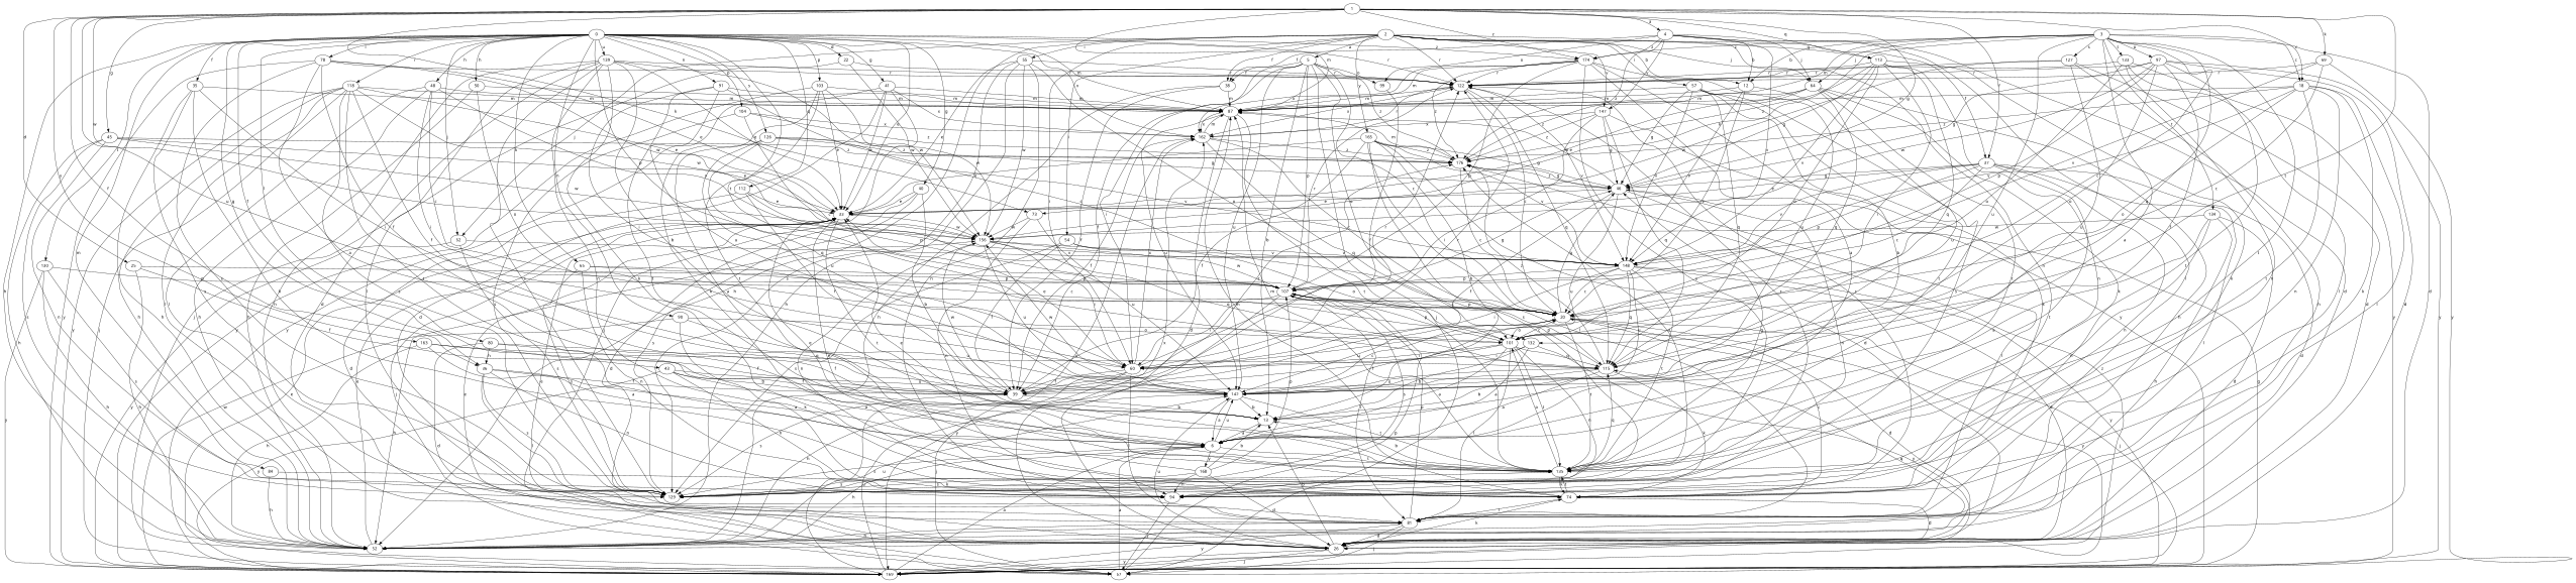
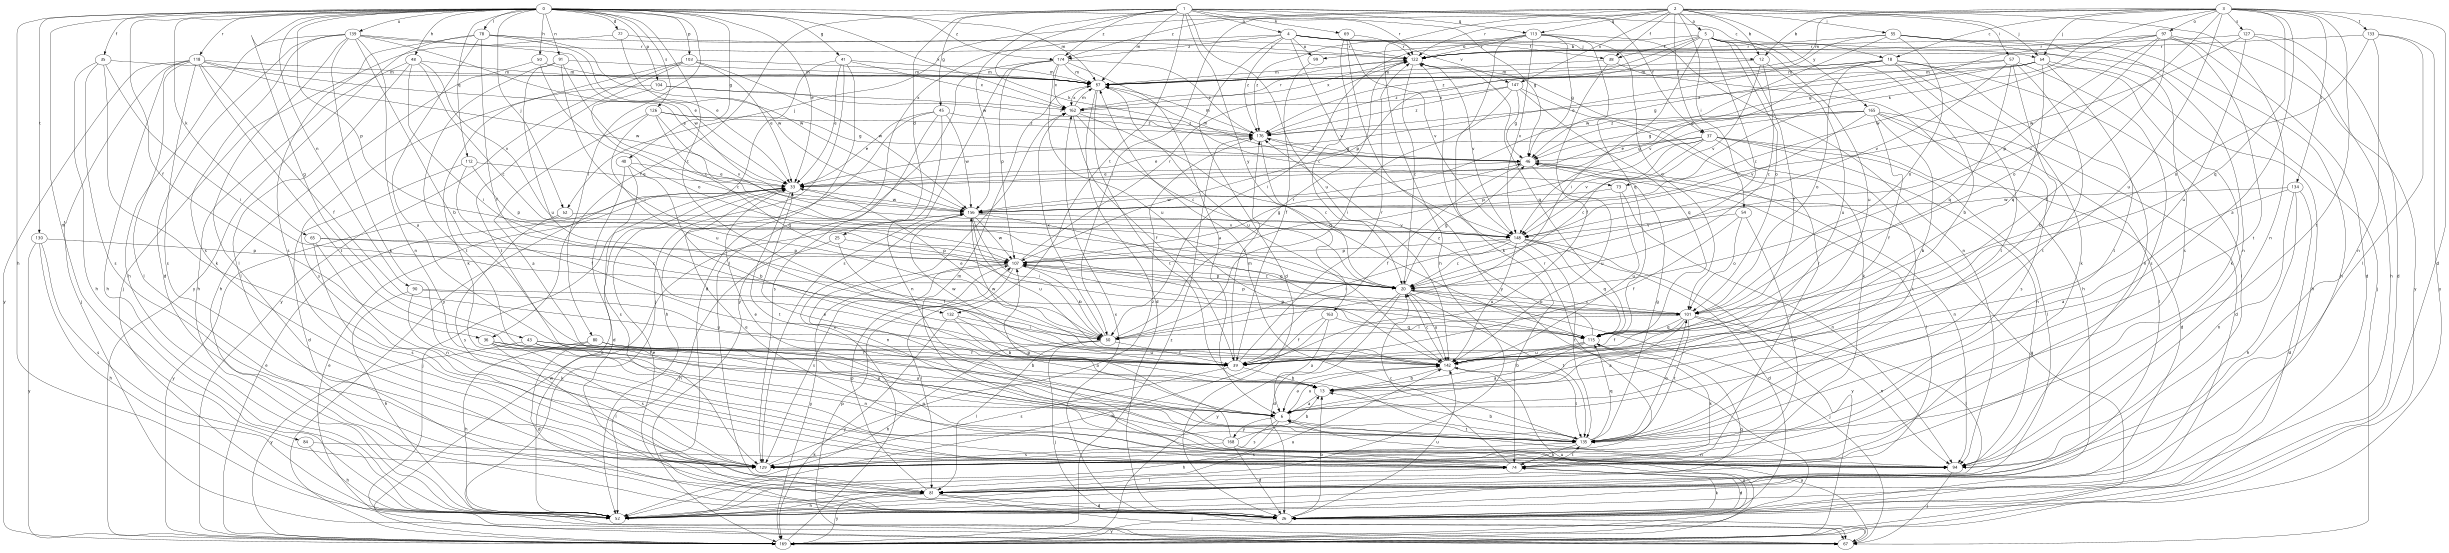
  strict digraph {
    fontname="Noto Sans"
    node [fontname="Noto Sans"]
    edge [fontname="Noto Sans"]
    0
    22
    33
    35
    36
    40
    41
    43
    48
    50
    52
    62
    n13 [label=65]
    78
    80
    84
    87
    90
    91
    103
    104
    107
    112
    118
    122
    126
    130
    132
    139
    162
    174
    156
    67
    135
    60
    129
    74
    94
    6
    81
    39
    26
    13
    169
    142
    20
    148
    101
    115
    176
    46
    1
    4
    18
    25
    37
    45
    69
    73
    113
    163
    12
    38
    64
    147
    99
    2
    5
    54
    55
    57
    165
    3
    97
    127
    133
    134
    168
    0 -> 22 [label=d]
    0 -> 33 [label=e]
    0 -> 35 [label=f]
    0 -> 36 [label=f]
    0 -> 40 [label=g]
    0 -> 41 [label=g]
    0 -> 43 [label=g]
    0 -> 48 [label=h]
    0 -> 50 [label=h]
    0 -> 52 [label=h]
    0 -> 62 [label=j]
    0 -> n13 [label=k]
    0 -> 78 [label=l]
    0 -> 80 [label=l]
    0 -> 84 [label=m]
    0 -> 87 [label=m]
    0 -> 90 [label=n]
    0 -> 91 [label=n]
    0 -> 103 [label=p]
    0 -> 104 [label=p]
    0 -> 107 [label=p]
    0 -> 112 [label=q]
    0 -> 118 [label=r]
    0 -> 122 [label=r]
    0 -> 126 [label=s]
    0 -> 130 [label=t]
    0 -> 132 [label=t]
    0 -> 139 [label=u]
    0 -> 162 [label=x]
    0 -> 174 [label=z]
    22 -> 122 [label=r]
    22 -> 156 [label=w]
    22 -> 67 [label=j]
    33 -> 156 [label=w]
    33 -> 67 [label=j]
    33 -> 135 [label=t]
    35 -> 52 [label=h]
    35 -> 87 [label=m]
    35 -> 60 [label=i]
    35 -> 129 [label=s]
    35 -> 74 [label=k]
    36 -> 129 [label=s]
    36 -> 94 [label=n]
    36 -> 6 [label=a]
    36 -> 81 [label=l]
    36 -> 39 [label=f]
    40 -> 33 [label=e]
    40 -> 129 [label=s]
    40 -> 26 [label=d]
    40 -> 13 [label=b]
    41 -> 33 [label=e]
    41 -> 87 [label=m]
    41 -> 162 [label=x]
    41 -> 67 [label=j]
    41 -> 26 [label=d]
    41 -> 169 [label=y]
    43 -> 94 [label=n]
    43 -> 6 [label=a]
    43 -> 39 [label=f]
    43 -> 169 [label=y]
    43 -> 142 [label=u]
    48 -> 52 [label=h]
    48 -> 87 [label=m]
    48 -> 60 [label=i]
    48 -> 81 [label=l]
    48 -> 20 [label=c]
    48 -> 148 [label=v]
    50 -> 52 [label=h]
    50 -> 87 [label=m]
    50 -> 101 [label=o]
    52 -> 33 [label=e]
    52 -> 142 [label=u]
    52 -> 115 [label=q]
    62 -> 129 [label=s]
    62 -> 169 [label=y]
    62 -> 148 [label=v]
    n13 -> 107 [label=p]
    n13 -> 129 [label=s]
    n13 -> 94 [label=n]
    n13 -> 20 [label=c]
    78 -> 33 [label=e]
    78 -> 122 [label=r]
    78 -> 156 [label=w]
    78 -> 129 [label=s]
    78 -> 6 [label=a]
    78 -> 39 [label=f]
    78 -> 169 [label=y]
-   80 -> 36 [label=h]
+   80 -> 52 [label=h]
    80 -> 39 [label=f]
    80 -> 26 [label=d]
    80 -> 13 [label=b]
    84 -> 52 [label=h]
    84 -> 74 [label=k]
    87 -> 162 [label=x]
    87 -> 135 [label=t]
    87 -> 26 [label=d]
    87 -> 142 [label=u]
    90 -> 52 [label=h]
    90 -> 74 [label=k]
    90 -> 142 [label=u]
    90 -> 101 [label=o]
    91 -> 87 [label=m]
    91 -> 135 [label=t]
    91 -> 60 [label=i]
    91 -> 142 [label=u]
    91 -> 20 [label=c]
    103 -> 33 [label=e]
    103 -> 87 [label=m]
    103 -> 156 [label=w]
    103 -> 135 [label=t]
    103 -> 74 [label=k]
    103 -> 169 [label=y]
    104 -> 162 [label=x]
    104 -> 129 [label=s]
    104 -> 20 [label=c]
    104 -> 176 [label=z]
    107 -> 122 [label=r]
    107 -> 60 [label=i]
    107 -> 129 [label=s]
    107 -> 81 [label=l]
    107 -> 169 [label=y]
    107 -> 20 [label=c]
    107 -> 46 [label=g]
    112 -> 33 [label=e]
    112 -> 107 [label=p]
    112 -> 39 [label=f]
    112 -> 26 [label=d]
    118 -> 33 [label=e]
    118 -> 52 [label=h]
    118 -> 87 [label=m]
    118 -> 156 [label=w]
    118 -> 67 [label=j]
    118 -> 135 [label=t]
    118 -> 129 [label=s]
    118 -> 81 [label=l]
    118 -> 39 [label=f]
    118 -> 169 [label=y]
    122 -> 87 [label=m]
    122 -> 162 [label=x]
    122 -> 20 [label=c]
    122 -> 148 [label=v]
    122 -> 115 [label=q]
    126 -> 6 [label=a]
    126 -> 142 [label=u]
    126 -> 148 [label=v]
    126 -> 115 [label=q]
    126 -> 176 [label=z]
    126 -> 46 [label=g]
    130 -> 52 [label=h]
    130 -> 107 [label=p]
    130 -> 129 [label=s]
    130 -> 169 [label=y]
    132 -> 60 [label=i]
    132 -> 6 [label=a]
    132 -> 13 [label=b]
    132 -> 169 [label=y]
    139 -> 33 [label=e]
    139 -> 52 [label=h]
    139 -> 122 [label=r]
    139 -> 156 [label=w]
    139 -> 129 [label=s]
    139 -> 74 [label=k]
    139 -> 94 [label=n]
    139 -> 81 [label=l]
    139 -> 26 [label=d]
    139 -> 13 [label=b]
    162 -> 87 [label=m]
    162 -> 122 [label=r]
    162 -> 39 [label=f]
    162 -> 20 [label=c]
    162 -> 115 [label=q]
    162 -> 176 [label=z]
    174 -> 87 [label=m]
    174 -> 107 [label=p]
-   174 -> 122 [label=r]
    174 -> 162 [label=x]
    174 -> 129 [label=s]
    174 -> 6 [label=a]
    174 -> 169 [label=y]
    174 -> 142 [label=u]
    174 -> 176 [label=z]
    156 -> 107 [label=w]
    156 -> 60 [label=i]
    156 -> 94 [label=n]
    156 -> 142 [label=u]
    156 -> 148 [label=v]
    156 -> 115 [label=q]
    67 -> 33 [label=e]
    67 -> 107 [label=p]
    67 -> 6 [label=a]
    135 -> 33 [label=e]
    135 -> 87 [label=m]
    135 -> 129 [label=s]
    135 -> 74 [label=k]
    135 -> 13 [label=b]
    135 -> 101 [label=o]
    135 -> 115 [label=q]
    135 -> 46 [label=g]
    60 -> 33 [label=e]
    60 -> 52 [label=h]
    60 -> 122 [label=r]
    60 -> 162 [label=x]
    60 -> 67 [label=j]
    60 -> 81 [label=l]
    60 -> 39 [label=f]
    129 -> 122 [label=r]
    129 -> 176 [label=z]
    74 -> 33 [label=e]
    74 -> 87 [label=m]
    74 -> 122 [label=r]
    74 -> 135 [label=t]
    74 -> 81 [label=l]
    74 -> 26 [label=d]
    74 -> 20 [label=c]
    94 -> 67 [label=j]
    6 -> 52 [label=h]
    6 -> 135 [label=t]
    6 -> 129 [label=s]
    6 -> 142 [label=u]
    6 -> 168 [label=y]
    81 -> 52 [label=h]
    81 -> 107 [label=p]
    81 -> 67 [label=j]
    81 -> 26 [label=d]
    81 -> 169 [label=y]
    39 -> 122 [label=r]
    39 -> 156 [label=w]
    39 -> 129 [label=s]
    39 -> 13 [label=b]
    39 -> 176 [label=z]
    26 -> 33 [label=e]
    26 -> 162 [label=x]
    26 -> 67 [label=j]
    26 -> 74 [label=k]
    26 -> 13 [label=b]
    26 -> 169 [label=y]
    26 -> 142 [label=u]
    13 -> 6 [label=a]
    169 -> 33 [label=e]
    169 -> 162 [label=x]
    169 -> 156 [label=w]
    169 -> 6 [label=a]
    169 -> 142 [label=u]
    169 -> 176 [label=z]
    169 -> 46 [label=g]
    142 -> 156 [label=w]
    142 -> 135 [label=t]
    142 -> 6 [label=a]
    142 -> 13 [label=b]
    142 -> 20 [label=c]
    20 -> 107 [label=p]
    20 -> 67 [label=j]
    20 -> 135 [label=t]
    20 -> 26 [label=d]
    20 -> 169 [label=y]
    20 -> 142 [label=u]
    20 -> 101 [label=o]
    20 -> 46 [label=g]
    148 -> 107 [label=p]
    148 -> 135 [label=t]
    148 -> 60 [label=i]
    148 -> 26 [label=d]
    148 -> 169 [label=y]
    148 -> 142 [label=u]
    148 -> 20 [label=c]
    148 -> 115 [label=q]
    101 -> 107 [label=p]
    101 -> 135 [label=t]
    101 -> 60 [label=i]
    101 -> 94 [label=n]
    101 -> 6 [label=a]
    101 -> 81 [label=l]
    101 -> 39 [label=f]
    101 -> 20 [label=c]
    101 -> 115 [label=q]
    115 -> 107 [label=p]
    115 -> 74 [label=k]
    115 -> 6 [label=a]
    115 -> 13 [label=b]
    115 -> 142 [label=u]
    115 -> 176 [label=z]
    176 -> 87 [label=m]
    176 -> 20 [label=c]
    176 -> 46 [label=g]
    46 -> 33 [label=e]
    46 -> 87 [label=m]
    46 -> 94 [label=n]
    46 -> 81 [label=l]
    46 -> 39 [label=f]
    46 -> 142 [label=u]
    46 -> 176 [label=z]
    1 -> 36 [label=f]
    1 -> 87 [label=m]
    1 -> 132 [label=t]
    1 -> 174 [label=z]
    1 -> 156 [label=w]
    1 -> 142 [label=u]
    1 -> 46 [label=g]
    1 -> 4 [label=a]
    1 -> 18 [label=c]
    1 -> 25 [label=d]
    1 -> 37 [label=f]
    1 -> 45 [label=g]
    1 -> 69 [label=k]
    1 -> 73 [label=k]
    1 -> 113 [label=q]
    1 -> 163 [label=y]
    4 -> 174 [label=z]
    4 -> 81 [label=l]
    4 -> 26 [label=d]
    4 -> 148 [label=v]
    4 -> 176 [label=z]
    4 -> 12 [label=b]
    4 -> 38 [label=f]
    4 -> 64 [label=j]
    4 -> 147 [label=v]
    4 -> 99 [label=o]
    18 -> 87 [label=m]
    18 -> 135 [label=t]
    18 -> 74 [label=k]
    18 -> 94 [label=n]
    18 -> 81 [label=l]
    18 -> 148 [label=v]
    18 -> 101 [label=o]
    18 -> 176 [label=z]
    25 -> 52 [label=h]
    25 -> 107 [label=p]
    25 -> 39 [label=f]
    37 -> 33 [label=e]
    37 -> 107 [label=p]
    37 -> 135 [label=t]
    37 -> 94 [label=n]
    37 -> 81 [label=l]
    37 -> 26 [label=d]
    37 -> 20 [label=c]
    37 -> 148 [label=v]
    37 -> 46 [label=g]
    45 -> 33 [label=e]
    45 -> 52 [label=h]
    45 -> 156 [label=w]
    45 -> 129 [label=s]
    45 -> 94 [label=n]
    45 -> 176 [label=z]
    69 -> 122 [label=r]
    69 -> 169 [label=y]
    69 -> 20 [label=c]
    69 -> 148 [label=v]
    73 -> 156 [label=w]
    73 -> 94 [label=n]
    73 -> 142 [label=u]
    113 -> 122 [label=r]
    113 -> 60 [label=i]
    113 -> 74 [label=k]
    113 -> 94 [label=n]
    113 -> 148 [label=v]
    113 -> 101 [label=o]
    113 -> 115 [label=q]
    113 -> 176 [label=z]
    113 -> 46 [label=g]
    163 -> 52 [label=h]
    163 -> 6 [label=a]
    163 -> 39 [label=f]
    163 -> 115 [label=q]
    12 -> 87 [label=m]
    12 -> 142 [label=u]
    12 -> 20 [label=c]
    12 -> 148 [label=v]
    38 -> 52 [label=h]
    38 -> 87 [label=m]
    38 -> 39 [label=f]
    64 -> 33 [label=e]
    64 -> 52 [label=h]
    64 -> 87 [label=m]
    64 -> 135 [label=t]
    64 -> 74 [label=k]
    64 -> 115 [label=q]
    64 -> 176 [label=z]
    147 -> 162 [label=x]
    147 -> 60 [label=i]
    147 -> 74 [label=k]
    147 -> 115 [label=q]
    147 -> 176 [label=z]
    147 -> 46 [label=g]
    99 -> 39 [label=f]
    2 -> 52 [label=h]
    2 -> 62 [label=j]
    2 -> 122 [label=r]
    2 -> 60 [label=i]
    2 -> 94 [label=n]
    2 -> 37 [label=f]
    2 -> 113 [label=q]
    2 -> 12 [label=b]
    2 -> 38 [label=f]
    2 -> 64 [label=j]
    2 -> 147 [label=v]
    2 -> 5 [label=a]
    2 -> 54 [label=i]
    2 -> 55 [label=i]
    2 -> 57 [label=i]
    2 -> 165 [label=y]
    5 -> 107 [label=p]
    5 -> 67 [label=j]
    5 -> 60 [label=i]
    5 -> 39 [label=f]
    5 -> 13 [label=b]
    5 -> 142 [label=u]
    5 -> 20 [label=c]
    5 -> 101 [label=o]
    5 -> 176 [label=z]
    5 -> 38 [label=f]
    5 -> 99 [label=o]
    54 -> 129 [label=s]
    54 -> 39 [label=f]
    54 -> 148 [label=v]
    54 -> 101 [label=o]
    55 -> 33 [label=e]
    55 -> 52 [label=h]
    55 -> 122 [label=r]
    55 -> 156 [label=w]
    55 -> 129 [label=s]
    55 -> 94 [label=n]
    55 -> 101 [label=o]
    57 -> 87 [label=m]
    57 -> 135 [label=t]
    57 -> 129 [label=s]
    57 -> 13 [label=b]
    57 -> 148 [label=v]
    57 -> 115 [label=q]
    57 -> 46 [label=g]
    165 -> 33 [label=e]
    165 -> 129 [label=s]
    165 -> 81 [label=l]
    165 -> 39 [label=f]
    165 -> 26 [label=d]
    165 -> 13 [label=b]
    165 -> 148 [label=v]
    165 -> 176 [label=z]
    165 -> 46 [label=g]
    3 -> 87 [label=m]
    3 -> 174 [label=z]
    3 -> 135 [label=t]
    3 -> 6 [label=a]
    3 -> 26 [label=d]
    3 -> 142 [label=u]
    3 -> 20 [label=c]
    3 -> 115 [label=q]
    3 -> 18 [label=c]
    3 -> 73 [label=k]
    3 -> 12 [label=b]
    3 -> 64 [label=j]
    3 -> 97 [label=o]
    3 -> 127 [label=s]
    3 -> 133 [label=t]
    3 -> 134 [label=t]
    97 -> 107 [label=p]
    97 -> 122 [label=r]
    97 -> 156 [label=w]
    97 -> 135 [label=t]
    97 -> 39 [label=f]
    97 -> 26 [label=d]
    97 -> 169 [label=y]
    97 -> 101 [label=o]
    97 -> 46 [label=g]
    127 -> 52 [label=h]
    127 -> 122 [label=r]
    127 -> 156 [label=w]
    127 -> 26 [label=d]
    127 -> 142 [label=u]
    133 -> 122 [label=r]
    133 -> 94 [label=n]
    133 -> 81 [label=l]
    133 -> 169 [label=y]
    133 -> 101 [label=o]
    134 -> 52 [label=h]
    134 -> 156 [label=w]
    134 -> 94 [label=n]
    134 -> 6 [label=a]
    134 -> 26 [label=d]
    168 -> 33 [label=e]
    168 -> 107 [label=p]
    168 -> 129 [label=s]
    168 -> 94 [label=n]
    168 -> 26 [label=d]
    168 -> 13 [label=b]
  }
